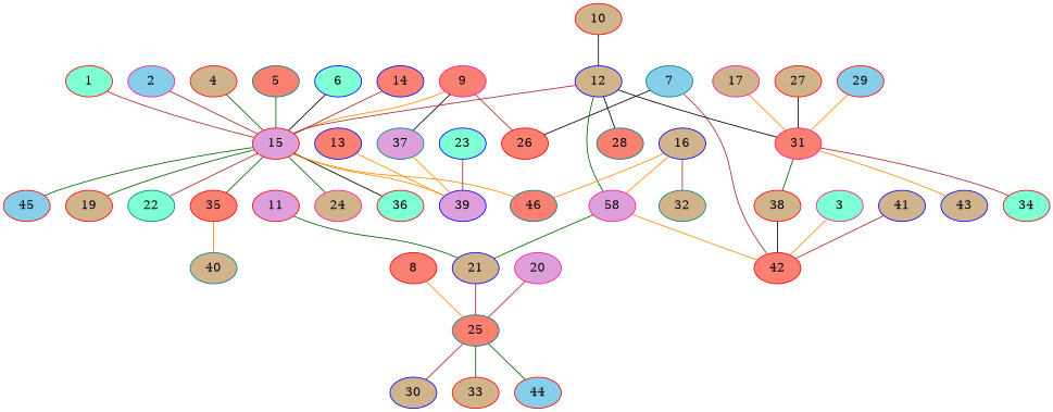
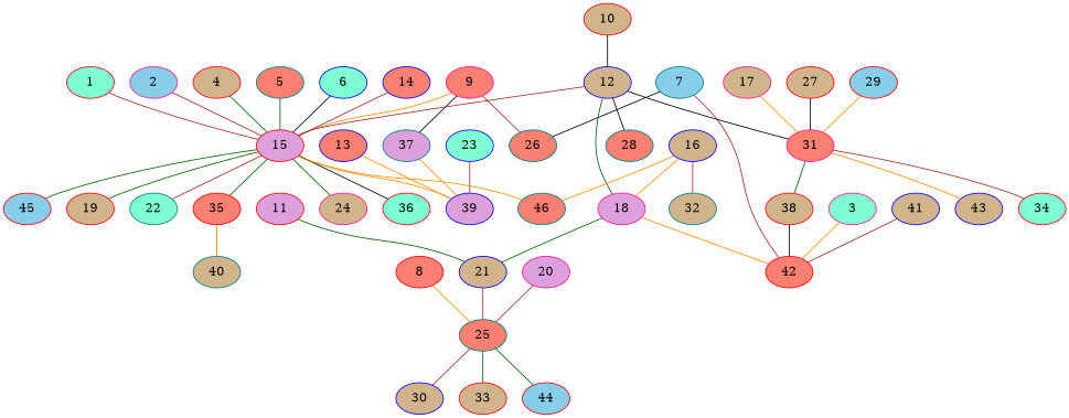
  graph {
    node [color=red fillcolor=tan style=filled]
    edge [color=brown weight=1.0]
    1 [fillcolor=aquamarine]
    15 [fillcolor=plum]
    39 [color=blue fillcolor=plum]
    19
    22 [color=teal fillcolor=aquamarine]
    24 [color=deeppink]
    35 [fillcolor=salmon]
    36 [fillcolor=aquamarine]
    45 [fillcolor=skyblue]
    46 [color=teal fillcolor=salmon]
    2 [color=deeppink fillcolor=skyblue]
    3 [color=deeppink fillcolor=aquamarine]
    42 [fillcolor=salmon]
    4
    5 [color=teal fillcolor=salmon]
    6 [color=blue fillcolor=aquamarine]
    7 [color=teal fillcolor=skyblue]
-   26 [fillcolor=salmon]
+   26 [color=teal fillcolor=salmon]
    8 [fillcolor=salmon]
    25 [color=teal fillcolor=salmon]
    30 [color=blue]
    33
    44 [fillcolor=skyblue]
    9 [color=deeppink fillcolor=salmon]
    37 [color=teal fillcolor=plum]
    12 [color=blue]
    10
-   18 [color=deeppink fillcolor=plum label=58]
+   18 [color=deeppink fillcolor=plum]
    28 [color=teal fillcolor=salmon]
    31 [color=deeppink fillcolor=salmon]
    11 [fillcolor=plum]
    21 [color=blue]
    34 [fillcolor=aquamarine]
    38
    43 [color=blue]
    13 [color=blue fillcolor=salmon]
    14 [color=blue fillcolor=salmon]
    40 [color=teal]
    16 [color=blue]
    32 [color=teal]
    17 [color=deeppink]
    20 [color=deeppink fillcolor=plum]
    23 [color=blue fillcolor=aquamarine]
    27
    29 [fillcolor=skyblue]
    41 [color=blue]
    1 -- 15
    15 -- 39 [color=darkorange]
    15 -- 19 [color=darkgreen]
    15 -- 22
    15 -- 24 [color=darkgreen]
    15 -- 35 [color=darkgreen]
    15 -- 36 [color=black]
    15 -- 45 [color=darkgreen]
    15 -- 46 [color=darkorange]
    35 -- 40 [color=darkorange]
    2 -- 15
    3 -- 42 [color=darkorange]
    4 -- 15 [color=darkgreen]
    5 -- 15 [color=darkgreen]
    6 -- 15 [color=black]
    7 -- 42
    7 -- 26 [color=black]
    8 -- 25 [color=darkorange]
    25 -- 30
    25 -- 33 [color=darkgreen]
    25 -- 44 [color=darkgreen]
    9 -- 15 [color=darkorange]
    9 -- 26
    9 -- 37 [color=black]
    37 -- 39 [color=darkorange]
    12 -- 15
    12 -- 18 [color=darkgreen]
    12 -- 28 [color=black]
    12 -- 31 [color=black]
    10 -- 12 [color=black]
    18 -- 42 [color=darkorange]
    18 -- 21 [color=darkgreen]
    31 -- 34
    31 -- 38 [color=darkgreen]
    31 -- 43 [color=darkorange]
    11 -- 21 [color=darkgreen]
    21 -- 25
    38 -- 42 [color=black]
    13 -- 39 [color=darkorange]
    14 -- 15
    16 -- 46 [color=darkorange]
    16 -- 18 [color=darkorange]
    16 -- 32
    17 -- 31 [color=darkorange]
    20 -- 25
    23 -- 39
    27 -- 31 [color=black]
    29 -- 31 [color=darkorange]
    41 -- 42
  }
